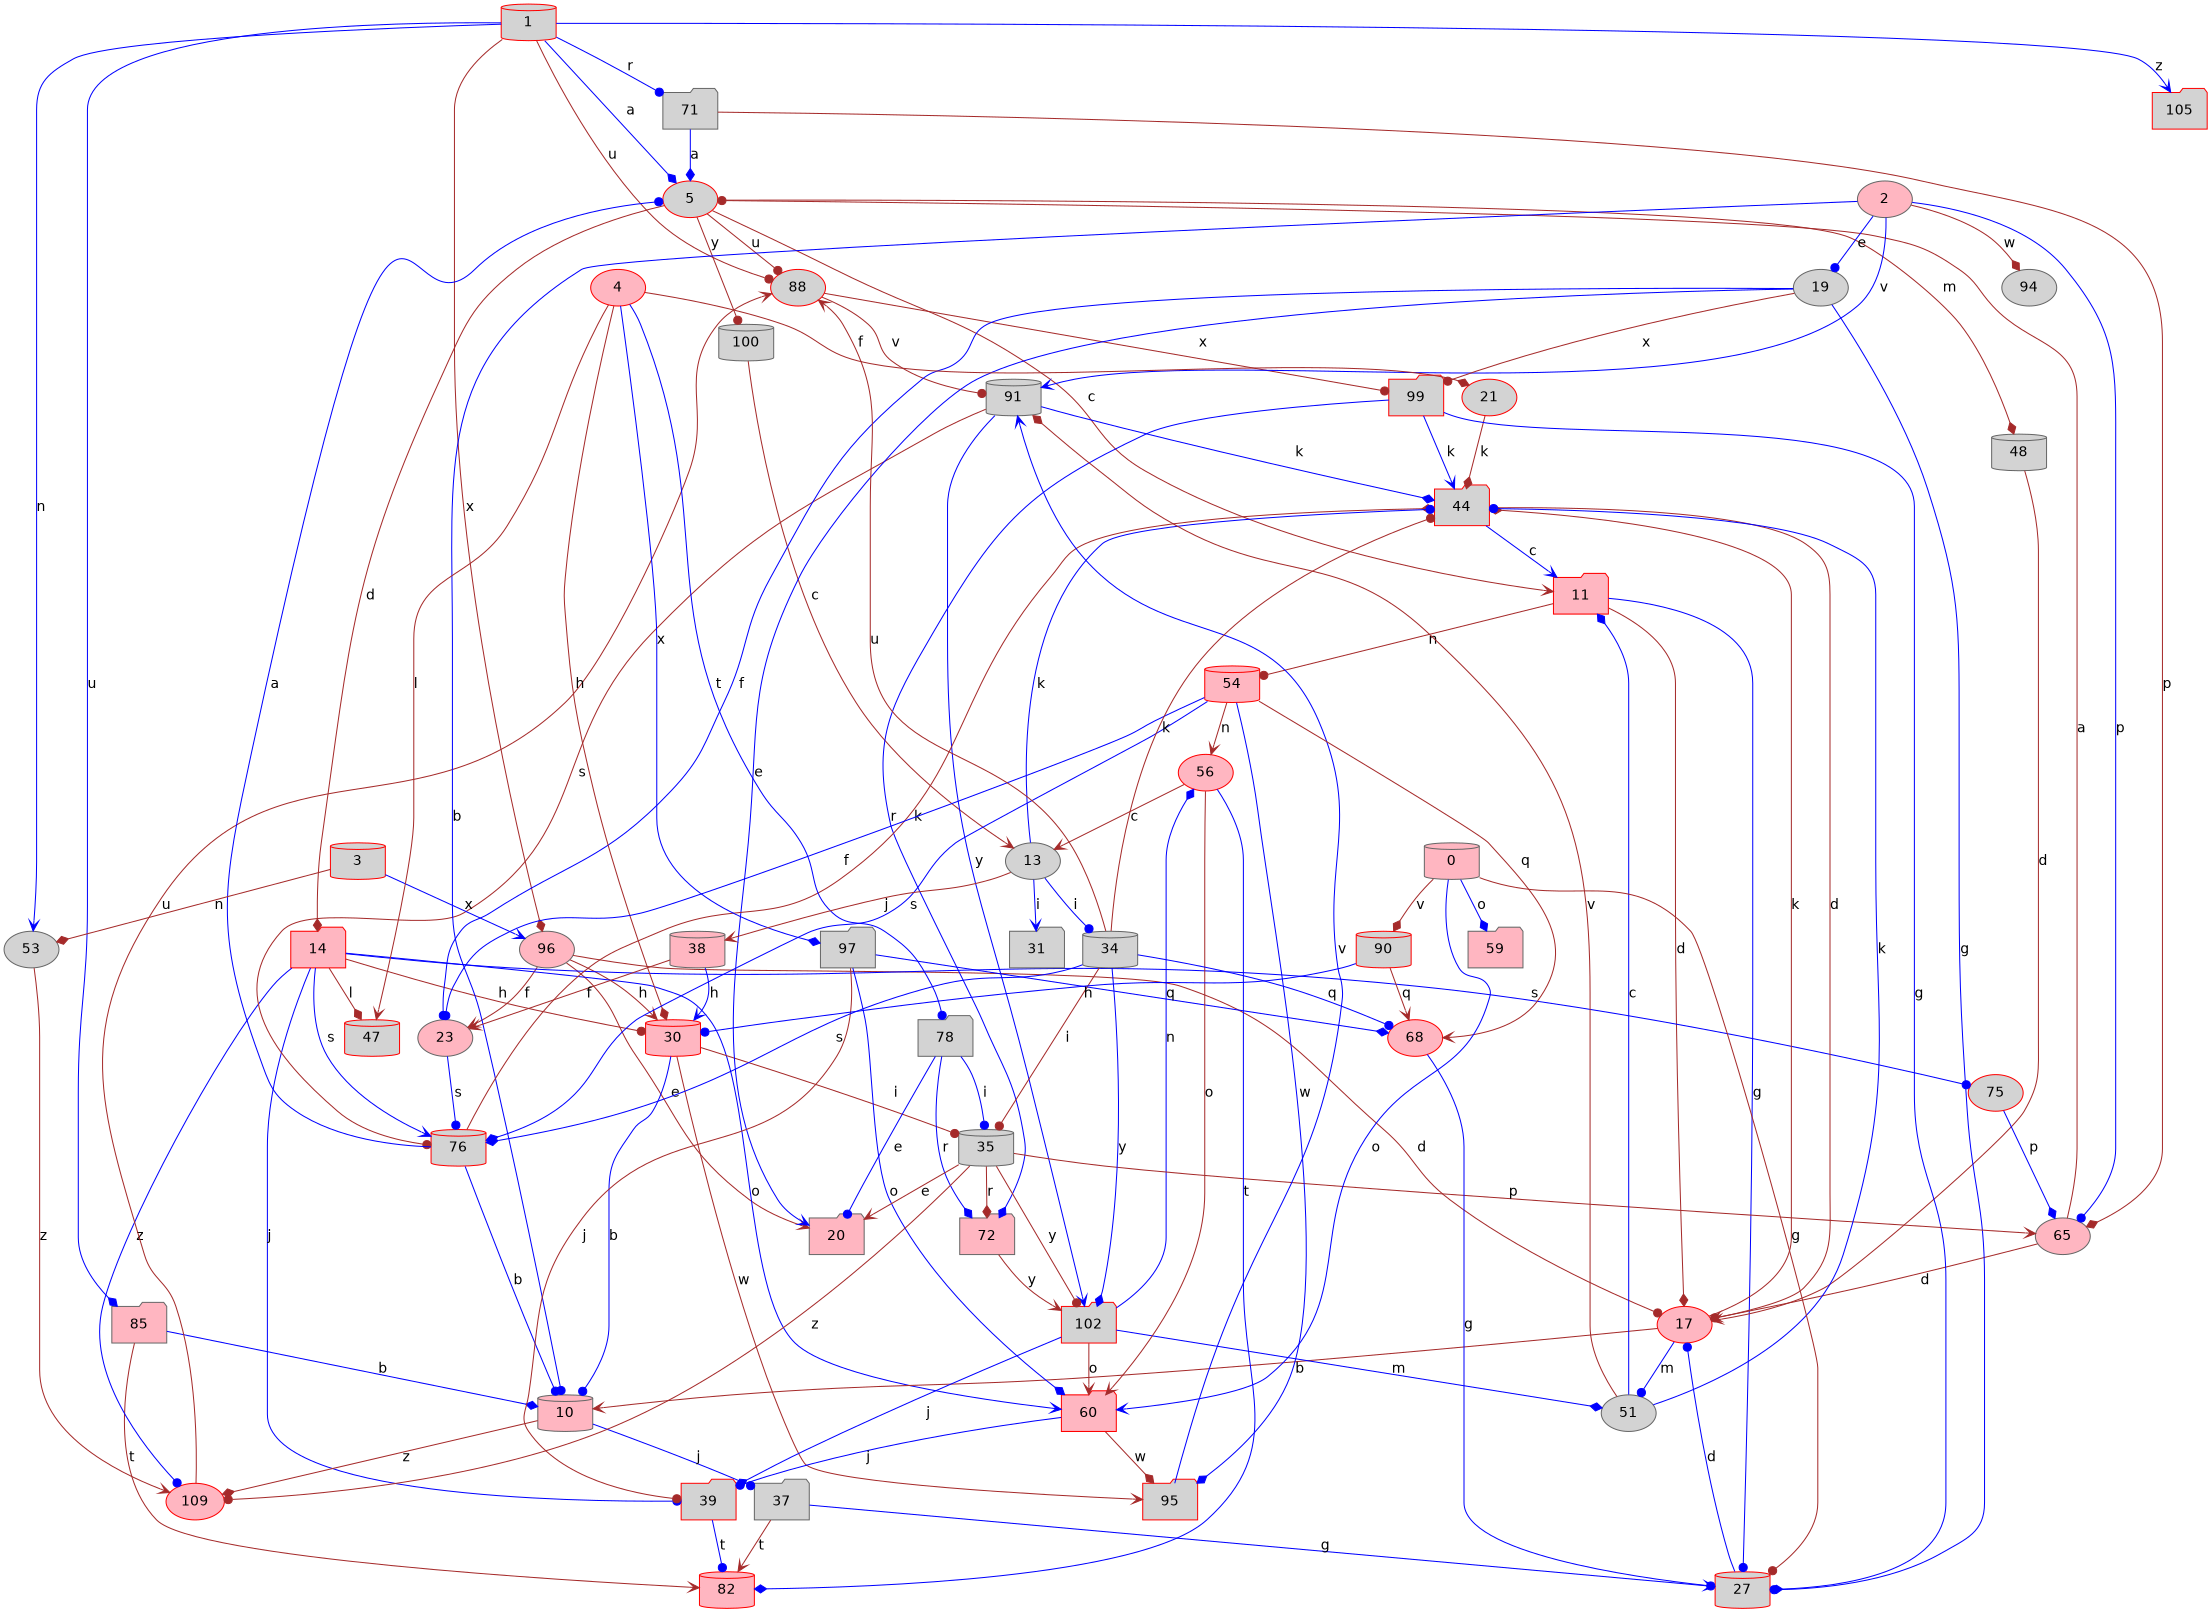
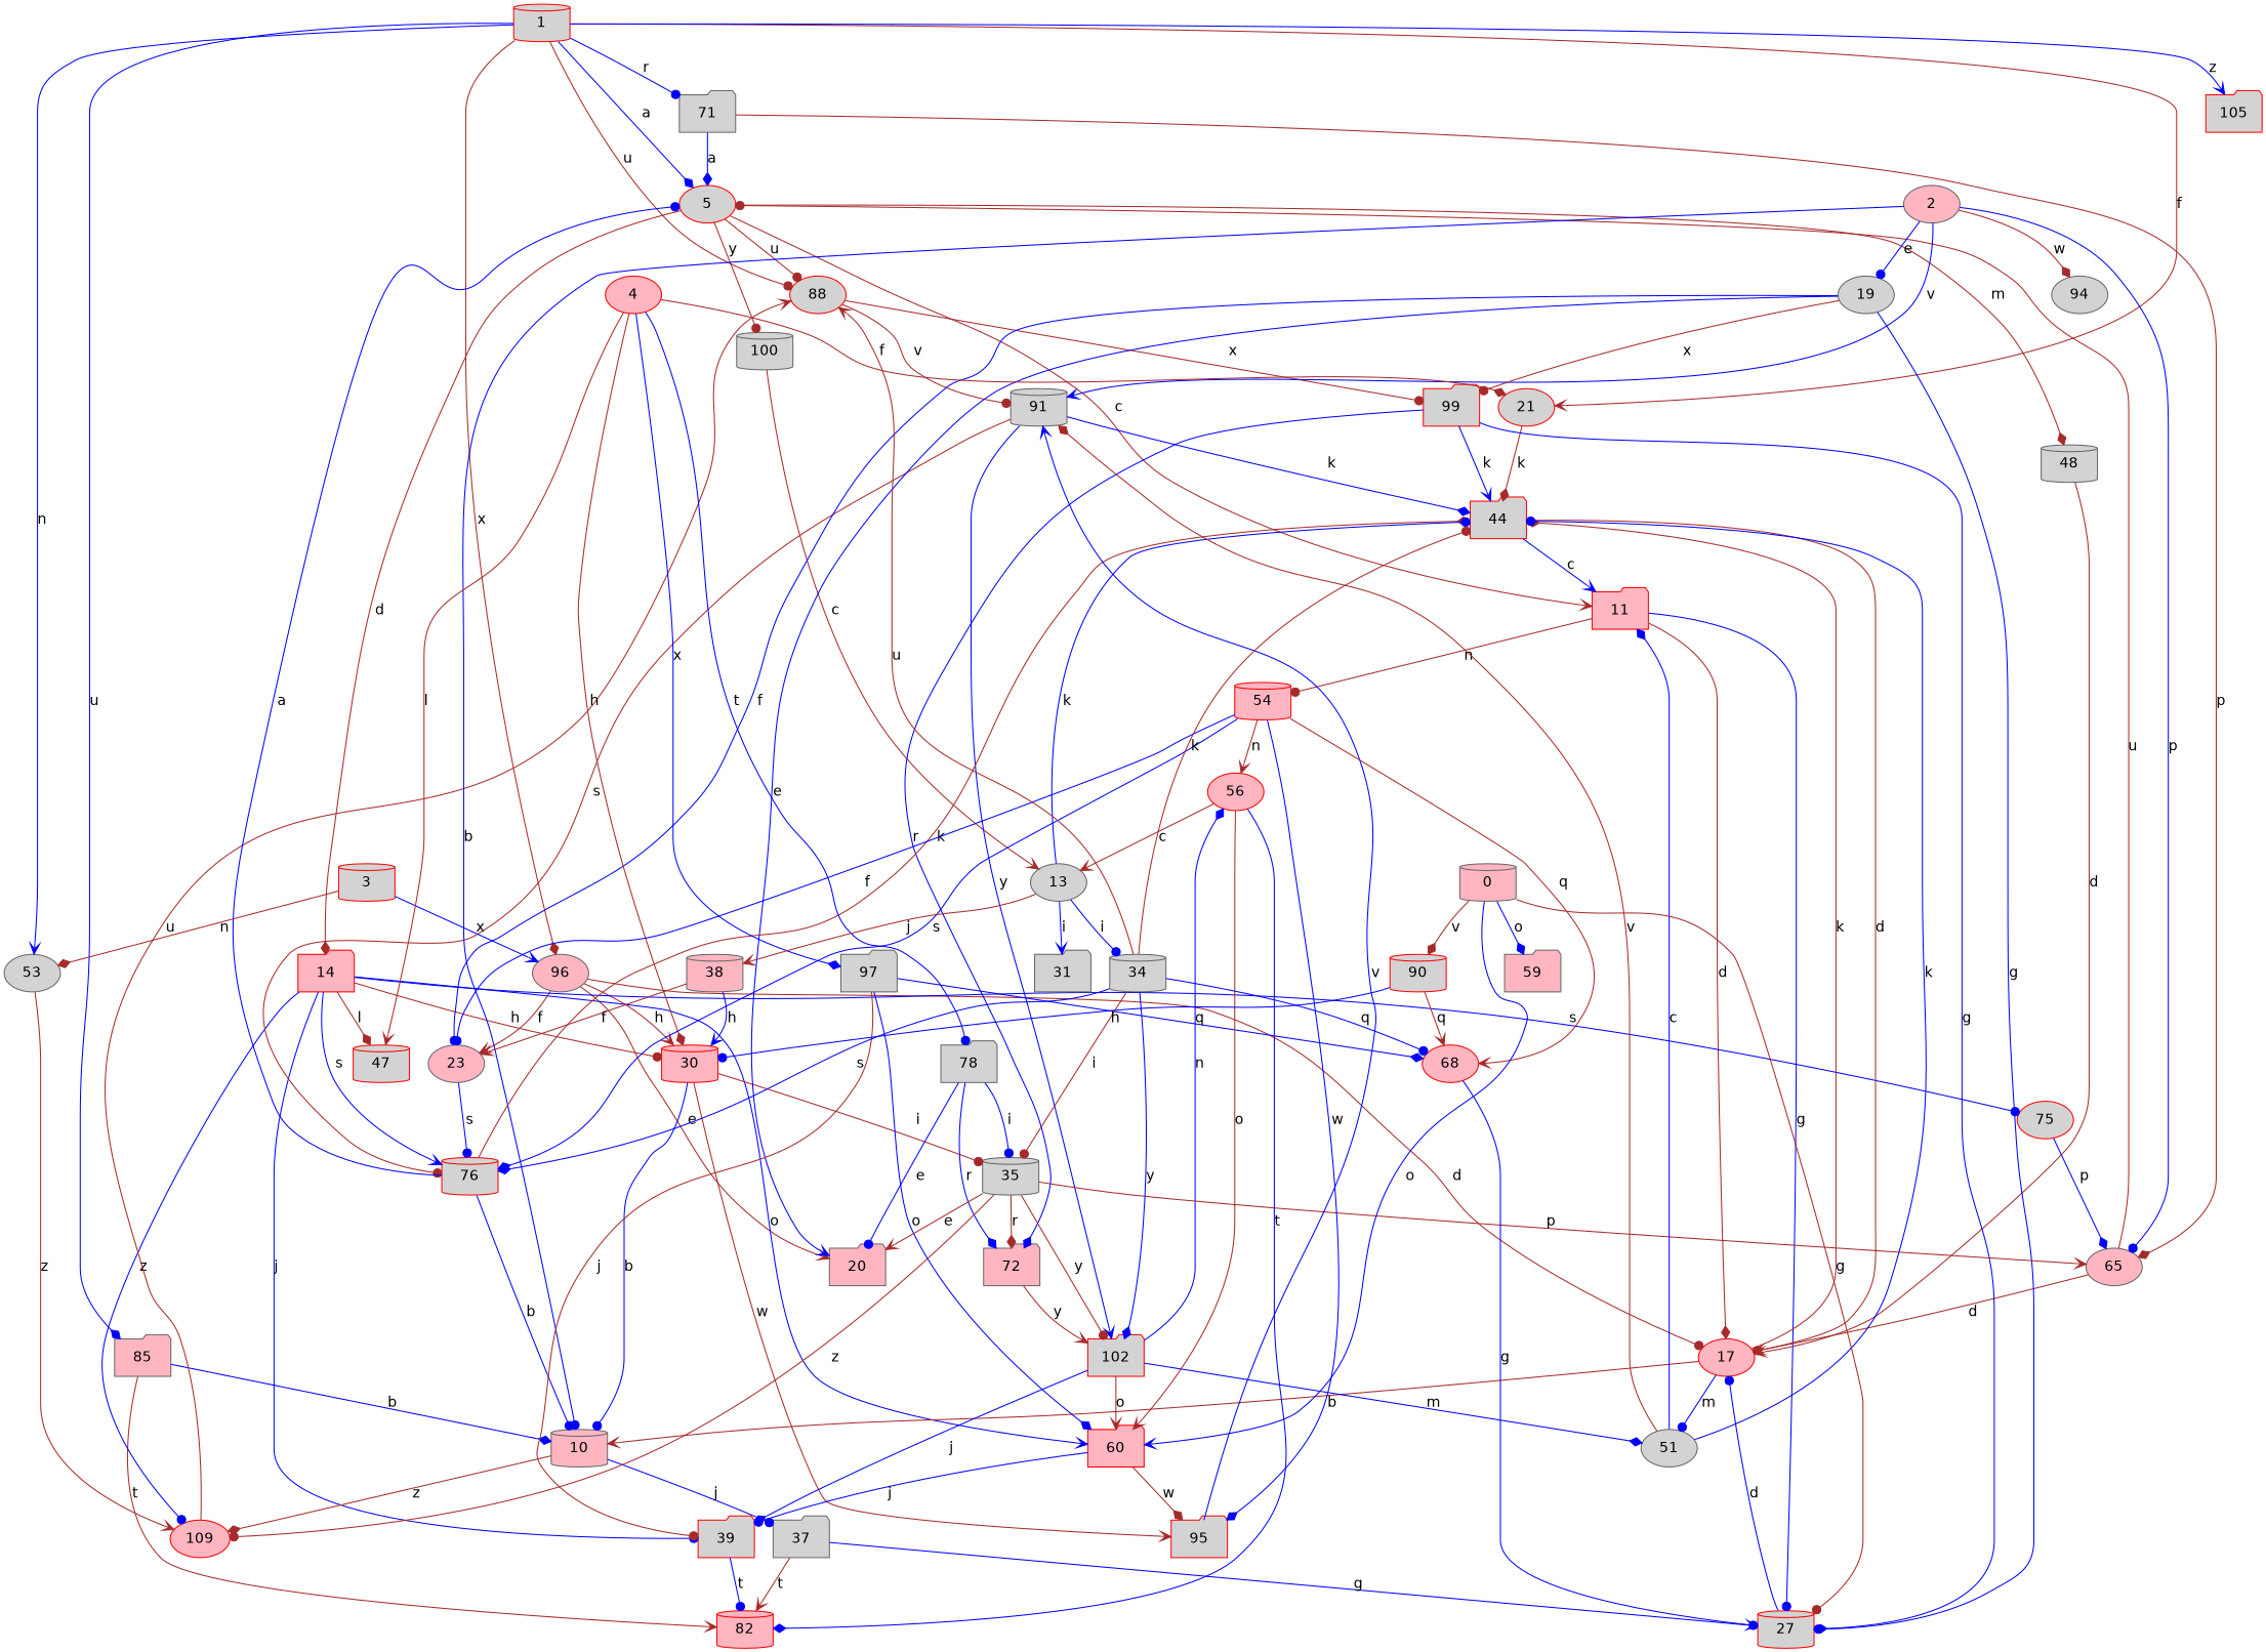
  strict digraph {
    fontname="DejaVu Sans"
    node [color=red fillcolor=lightgrey fontname="DejaVu Sans" shape=ellipse style=filled]
    edge [arrowhead=dot color=blue fontname="DejaVu Sans"]
    1 [shape=cylinder]
    5
    21
    53 [color=gray40]
    71 [color=gray40 shape=folder]
    85 [color=gray40 fillcolor=lightpink shape=folder]
    88
    96 [color=gray40 fillcolor=lightpink]
    105 [shape=folder]
    11 [fillcolor=lightpink shape=folder]
    14 [fillcolor=lightpink shape=folder]
    48 [color=gray40 shape=cylinder]
    100 [color=gray40 shape=cylinder]
    44 [shape=folder]
    109 [fillcolor=lightpink]
    65 [color=gray40 fillcolor=lightpink]
    10 [color=gray40 fillcolor=lightpink shape=cylinder]
    82 [fillcolor=lightpink shape=cylinder]
    91 [color=gray40 shape=cylinder]
    99 [shape=folder]
    30 [fillcolor=lightpink shape=cylinder]
    17 [fillcolor=lightpink]
    20 [color=gray40 fillcolor=lightpink shape=folder]
    23 [color=gray40 fillcolor=lightpink]
    2 [color=gray40 fillcolor=lightpink]
    19 [color=gray40]
    94 [color=gray40]
    37 [color=gray40 shape=folder]
    27 [shape=cylinder]
    76 [shape=cylinder]
    102 [shape=folder]
    3 [shape=cylinder]
    4 [fillcolor=lightpink]
    47 [shape=cylinder]
    78 [color=gray40 shape=folder]
    97 [color=gray40 shape=folder]
    35 [color=gray40 shape=cylinder]
    95 [shape=folder]
    72 [color=gray40 fillcolor=lightpink shape=folder]
    39 [shape=folder]
    60 [fillcolor=lightpink shape=folder]
    68 [fillcolor=lightpink]
    54 [fillcolor=lightpink shape=cylinder]
    75
    13 [color=gray40]
    51 [color=gray40]
    56 [fillcolor=lightpink]
    31 [color=gray40 shape=folder]
    34 [color=gray40 shape=cylinder]
    38 [color=gray40 fillcolor=lightpink shape=cylinder]
    0 [color=gray40 fillcolor=lightpink shape=cylinder]
    59 [color=gray40 fillcolor=lightpink shape=folder]
    90 [shape=cylinder]
    1 -> 5 [arrowhead=diamond label=a]
+   1 -> 21 [arrowhead=vee color=brown label=f]
    1 -> 53 [arrowhead=vee label=n]
    1 -> 71 [label=r]
    1 -> 85 [arrowhead=diamond label=u]
    1 -> 88 [color=brown label=u]
    1 -> 96 [arrowhead=diamond color=brown label=x]
    1 -> 105 [arrowhead=vee label=z]
    5 -> 88 [color=brown label=u]
    5 -> 11 [arrowhead=vee color=brown label=c]
    5 -> 14 [arrowhead=diamond color=brown label=d]
    5 -> 48 [arrowhead=diamond color=brown label=m]
    5 -> 100 [color=brown label=y]
    21 -> 44 [arrowhead=diamond color=brown label=k]
    53 -> 109 [arrowhead=vee color=brown label=z]
    71 -> 5 [arrowhead=diamond label=a]
    71 -> 65 [arrowhead=diamond color=brown label=p]
    85 -> 10 [arrowhead=diamond label=b]
    85 -> 82 [arrowhead=vee color=brown label=t]
    88 -> 91 [color=brown label=v]
    88 -> 99 [color=brown label=x]
    96 -> 30 [arrowhead=vee color=brown label=h]
    96 -> 17 [color=brown label=d]
    96 -> 20 [arrowhead=vee color=brown label=e]
    96 -> 23 [arrowhead=vee color=brown label=f]
    11 -> 17 [arrowhead=diamond color=brown label=d]
    11 -> 27 [label=g]
    11 -> 54 [color=brown label=n]
    14 -> 109 [label=z]
    14 -> 30 [color=brown label=h]
    14 -> 76 [arrowhead=vee label=s]
    14 -> 47 [arrowhead=diamond color=brown label=l]
    14 -> 39 [label=j]
    14 -> 60 [arrowhead=vee label=o]
    14 -> 75 [label=s]
    48 -> 17 [arrowhead=vee color=brown label=d]
    100 -> 13 [arrowhead=vee color=brown label=c]
    44 -> 11 [arrowhead=vee label=c]
    44 -> 17 [arrowhead=vee color=brown label=d]
    109 -> 88 [arrowhead=vee color=brown label=u]
-   65 -> 5 [color=brown label=a]
+   65 -> 5 [color=brown label=u]
    65 -> 17 [color=brown label=d]
    10 -> 109 [arrowhead=diamond color=brown label=z]
    10 -> 37 [label=j]
    91 -> 44 [arrowhead=diamond label=k]
    91 -> 76 [color=brown label=s]
    91 -> 102 [arrowhead=vee label=y]
    99 -> 44 [arrowhead=vee label=k]
    99 -> 27 [arrowhead=diamond label=g]
    99 -> 72 [arrowhead=diamond label=r]
    30 -> 10 [label=b]
    30 -> 35 [color=brown label=i]
    30 -> 95 [arrowhead=vee color=brown label=w]
    17 -> 44 [arrowhead=diamond color=brown label=k]
    17 -> 10 [arrowhead=vee color=brown label=b]
    17 -> 51 [label=m]
    23 -> 76 [label=s]
    2 -> 65 [label=p]
    2 -> 10 [label=b]
    2 -> 91 [arrowhead=vee label=v]
    2 -> 19 [label=e]
    2 -> 94 [arrowhead=diamond color=brown label=w]
    19 -> 99 [color=brown label=x]
    19 -> 20 [arrowhead=vee label=e]
    19 -> 23 [label=f]
    19 -> 27 [label=g]
    37 -> 82 [arrowhead=vee color=brown label=t]
    37 -> 27 [arrowhead=vee label=g]
    27 -> 17 [label=d]
    76 -> 5 [label=a]
    76 -> 44 [arrowhead=diamond color=brown label=k]
    76 -> 10 [label=b]
    102 -> 39 [arrowhead=diamond label=j]
    102 -> 60 [arrowhead=vee color=brown label=o]
    102 -> 51 [arrowhead=diamond label=m]
    102 -> 56 [arrowhead=diamond label=n]
    3 -> 53 [arrowhead=diamond color=brown label=n]
    3 -> 96 [arrowhead=vee label=x]
    4 -> 21 [arrowhead=diamond color=brown label=f]
    4 -> 30 [arrowhead=diamond color=brown label=h]
    4 -> 47 [arrowhead=vee color=brown label=l]
    4 -> 78 [label=t]
    4 -> 97 [arrowhead=diamond label=x]
    78 -> 20 [label=e]
    78 -> 35 [label=i]
    78 -> 72 [arrowhead=diamond label=r]
    97 -> 39 [color=brown label=j]
    97 -> 60 [arrowhead=diamond label=o]
    97 -> 68 [arrowhead=diamond label=q]
    35 -> 109 [color=brown label=z]
    35 -> 65 [arrowhead=vee color=brown label=p]
    35 -> 20 [arrowhead=vee color=brown label=e]
    35 -> 102 [color=brown label=y]
    35 -> 72 [arrowhead=diamond color=brown label=r]
    95 -> 91 [arrowhead=vee label=v]
    72 -> 102 [arrowhead=vee color=brown label=y]
    39 -> 82 [label=t]
    60 -> 95 [arrowhead=diamond color=brown label=w]
    60 -> 39 [label=j]
    68 -> 27 [label=g]
    54 -> 23 [label=f]
    54 -> 76 [arrowhead=diamond label=s]
    54 -> 95 [arrowhead=diamond label=w]
    54 -> 68 [arrowhead=vee color=brown label=q]
    54 -> 56 [arrowhead=vee color=brown label=n]
    75 -> 65 [arrowhead=diamond label=p]
    13 -> 44 [label=k]
    13 -> 31 [arrowhead=vee label=i]
    13 -> 34 [label=i]
    13 -> 38 [arrowhead=vee color=brown label=j]
    51 -> 11 [arrowhead=diamond label=c]
    51 -> 44 [label=k]
    51 -> 91 [arrowhead=diamond color=brown label=v]
    56 -> 82 [arrowhead=diamond label=t]
    56 -> 60 [arrowhead=vee color=brown label=o]
    56 -> 13 [arrowhead=vee color=brown label=c]
    34 -> 88 [arrowhead=vee color=brown label=u]
    34 -> 44 [color=brown label=k]
    34 -> 76 [arrowhead=diamond label=s]
    34 -> 102 [arrowhead=diamond label=y]
    34 -> 35 [color=brown label=i]
    34 -> 68 [label=q]
    38 -> 30 [arrowhead=vee label=h]
    38 -> 23 [arrowhead=vee color=brown label=f]
    0 -> 27 [color=brown label=g]
    0 -> 60 [arrowhead=vee label=o]
    0 -> 59 [arrowhead=diamond label=o]
    0 -> 90 [arrowhead=diamond color=brown label=v]
    90 -> 30 [label=h]
    90 -> 68 [arrowhead=vee color=brown label=q]
  }
